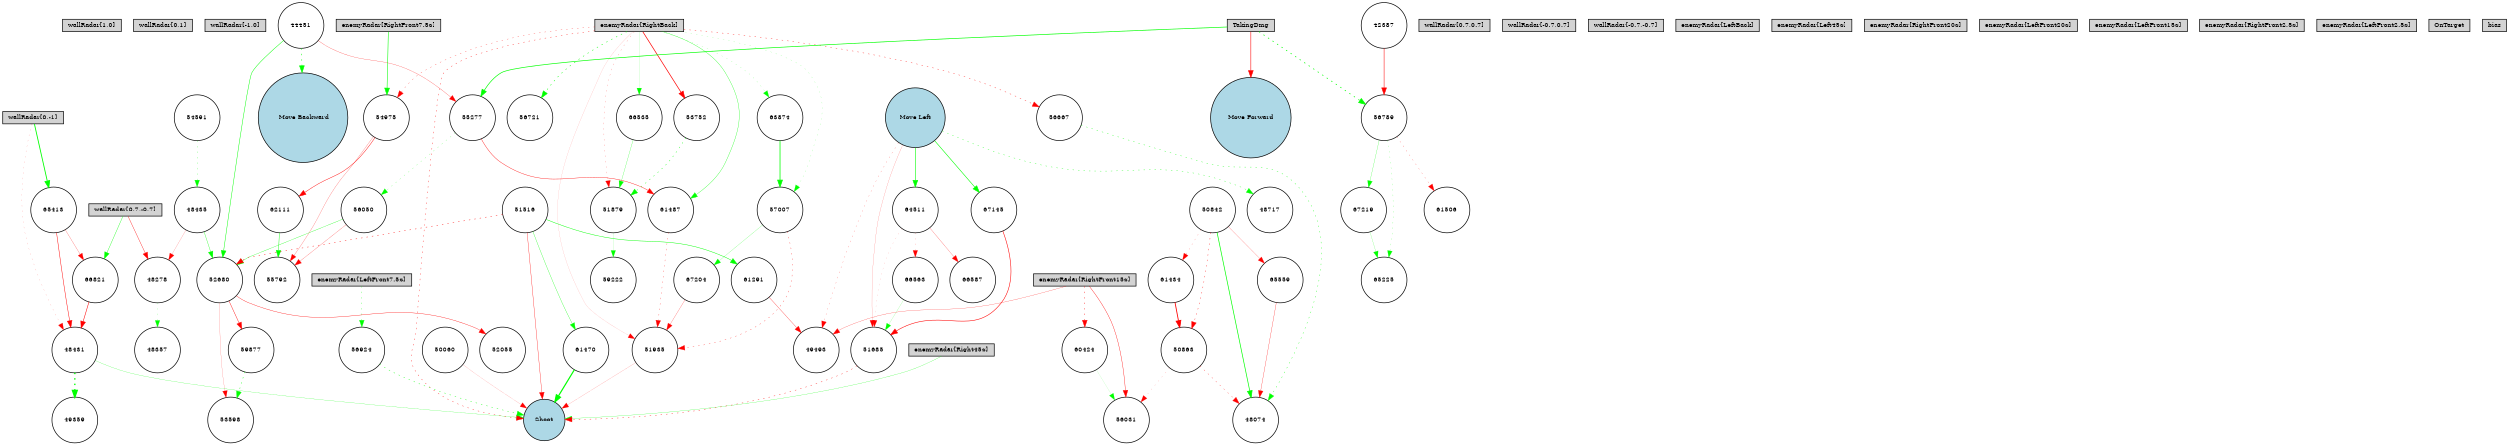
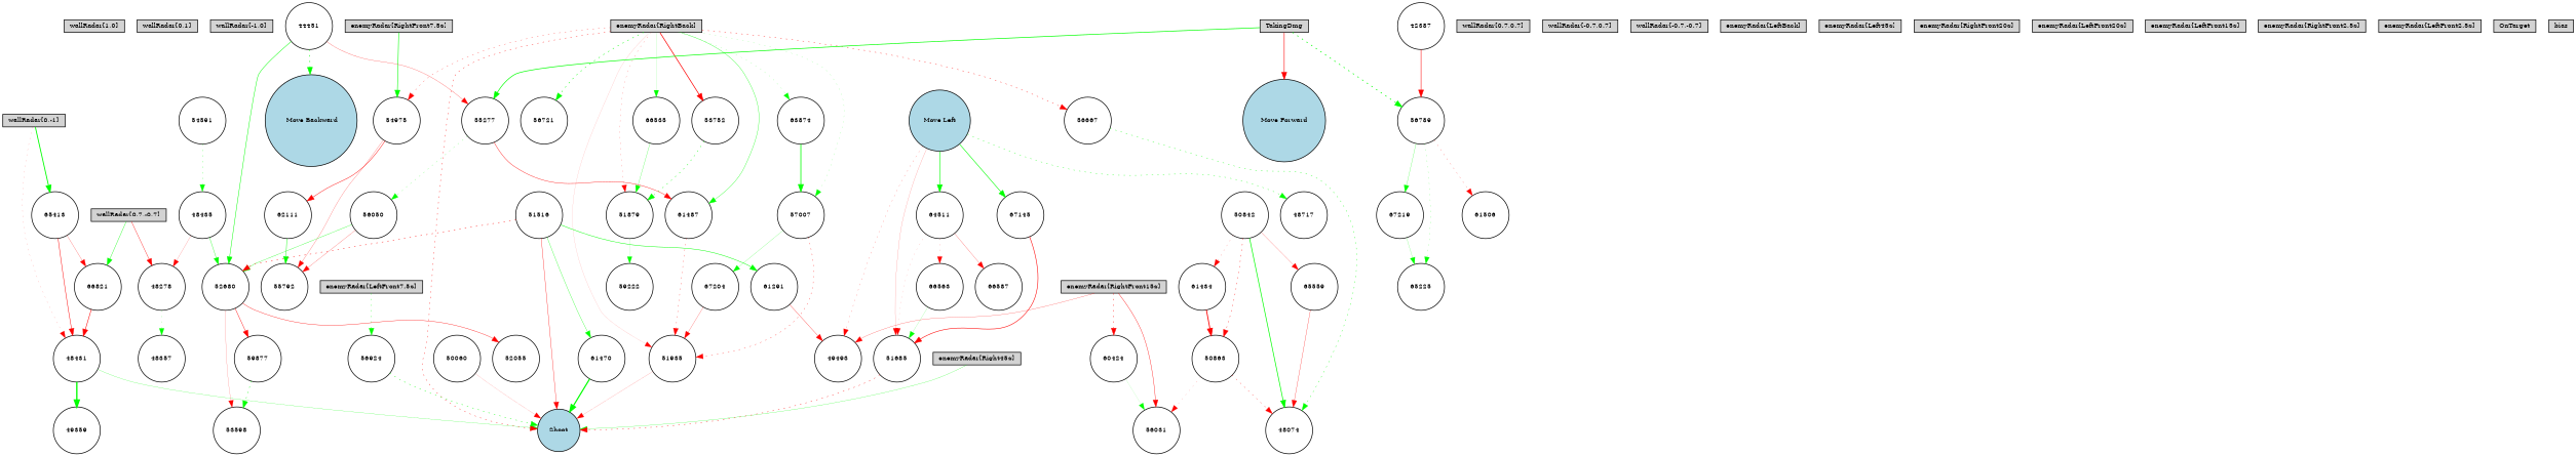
  digraph {
    node [fillcolor=white fontsize=9 shape=circle style=filled]
    edge [color=red style=solid]
    "wallRadar[1,0]" [fillcolor=lightgray height=0.2 shape=box width=0.2]
    "wallRadar[0,1]" [fillcolor=lightgray height=0.2 shape=box width=0.2]
    "wallRadar[-1,0]" [fillcolor=lightgray height=0.2 shape=box width=0.2]
    "wallRadar[0,-1]" [fillcolor=lightgray height=0.2 shape=box width=0.2]
    65413 [height=0.2 width=0.2]
    48431 [height=0.2 width=0.2]
    66821 [height=0.2 width=0.2]
    Shoot [fillcolor=lightblue height=0.2 width=0.2]
    49359 [height=0.2 width=0.2]
    "wallRadar[0.7,0.7]" [fillcolor=lightgray height=0.2 shape=box width=0.2]
    "wallRadar[-0.7,0.7]" [fillcolor=lightgray height=0.2 shape=box width=0.2]
    "wallRadar[-0.7,-0.7]" [fillcolor=lightgray height=0.2 shape=box width=0.2]
    "wallRadar[0.7,-0.7]" [fillcolor=lightgray height=0.2 shape=box width=0.2]
    48278 [height=0.2 width=0.2]
    48357 [height=0.2 width=0.2]
    "enemyRadar[RightBack]" [fillcolor=lightgray height=0.2 shape=box width=0.2]
    63874 [height=0.2 width=0.2]
    56721 [height=0.2 width=0.2]
    51879 [height=0.2 width=0.2]
    57007 [height=0.2 width=0.2]
    61487 [height=0.2 width=0.2]
    54975 [height=0.2 width=0.2]
    56667 [height=0.2 width=0.2]
    51935 [height=0.2 width=0.2]
    66535 [height=0.2 width=0.2]
    53752 [height=0.2 width=0.2]
    59222 [height=0.2 width=0.2]
    67204 [height=0.2 width=0.2]
    62111 [height=0.2 width=0.2]
    55792 [height=0.2 width=0.2]
    48074 [height=0.2 width=0.2]
    "enemyRadar[LeftBack]" [fillcolor=lightgray height=0.2 shape=box width=0.2]
    "enemyRadar[Right45ø]" [fillcolor=lightgray height=0.2 shape=box width=0.2]
    "enemyRadar[Left45ø]" [fillcolor=lightgray height=0.2 shape=box width=0.2]
    "enemyRadar[RightFront20ø]" [fillcolor=lightgray height=0.2 shape=box width=0.2]
    "enemyRadar[LeftFront20ø]" [fillcolor=lightgray height=0.2 shape=box width=0.2]
    "enemyRadar[RightFront15ø]" [fillcolor=lightgray height=0.2 shape=box width=0.2]
    60424 [height=0.2 width=0.2]
    49493 [height=0.2 width=0.2]
    56031 [height=0.2 width=0.2]
    "enemyRadar[LeftFront15ø]" [fillcolor=lightgray height=0.2 shape=box width=0.2]
    "enemyRadar[RightFront7.5ø]" [fillcolor=lightgray height=0.2 shape=box width=0.2]
    "enemyRadar[LeftFront7.5ø]" [fillcolor=lightgray height=0.2 shape=box width=0.2]
    56924 [height=0.2 width=0.2]
    "enemyRadar[RightFront2.5ø]" [fillcolor=lightgray height=0.2 shape=box width=0.2]
    "enemyRadar[LeftFront2.5ø]" [fillcolor=lightgray height=0.2 shape=box width=0.2]
    OnTarget [fillcolor=lightgray height=0.2 shape=box width=0.2]
    TakingDmg [fillcolor=lightgray height=0.2 shape=box width=0.2]
    "Move Forward" [fillcolor=lightblue height=0.2 width=0.2]
    56789 [height=0.2 width=0.2]
    55277 [height=0.2 width=0.2]
    67219 [height=0.2 width=0.2]
    65225 [height=0.2 width=0.2]
    61506 [height=0.2 width=0.2]
    56050 [height=0.2 width=0.2]
    bias [fillcolor=lightgray height=0.2 shape=box width=0.2]
    " Move Backward" [fillcolor=lightblue height=0.2 width=0.2]
    "Move Left" [fillcolor=lightblue height=0.2 width=0.2]
    67145 [height=0.2 width=0.2]
    48717 [height=0.2 width=0.2]
    51685 [height=0.2 width=0.2]
    64511 [height=0.2 width=0.2]
    66563 [height=0.2 width=0.2]
    66587 [height=0.2 width=0.2]
    50060 [height=0.2 width=0.2]
    42387 [height=0.2 width=0.2]
    65559 [height=0.2 width=0.2]
    50842 [height=0.2 width=0.2]
    50863 [height=0.2 width=0.2]
    61434 [height=0.2 width=0.2]
    61470 [height=0.2 width=0.2]
    44451 [height=0.2 width=0.2]
    52680 [height=0.2 width=0.2]
    52055 [height=0.2 width=0.2]
    53598 [height=0.2 width=0.2]
    59877 [height=0.2 width=0.2]
    48435 [height=0.2 width=0.2]
    51516 [height=0.2 width=0.2]
    61291 [height=0.2 width=0.2]
    54591 [height=0.2 width=0.2]
    "wallRadar[0,-1]" -> 65413 [color=green penwidth=1.2336168930092604]
    "wallRadar[0,-1]" -> 48431 [penwidth=0.165103539272244 style=dotted]
    65413 -> 48431 [penwidth=0.6550146690321291]
    65413 -> 66821 [penwidth=0.28337227203453097]
    48431 -> Shoot [color=green penwidth=0.2805921894381772]
-   48431 -> 49359 [color=green penwidth=1.9283330456682592 style=dotted]
+   48431 -> 49359 [color=green penwidth=1.9283330456682592]
    66821 -> 48431 [penwidth=0.745960289375587]
    "wallRadar[0.7,-0.7]" -> 66821 [color=green penwidth=0.49305019684877005]
    "wallRadar[0.7,-0.7]" -> 48278 [penwidth=0.5017844945980732]
    48278 -> 48357 [color=green penwidth=0.2222656469877336 style=dotted]
    "enemyRadar[RightBack]" -> Shoot [penwidth=0.5142818168763491 style=dotted]
    "enemyRadar[RightBack]" -> 63874 [color=green penwidth=0.18851719035489983 style=dotted]
    "enemyRadar[RightBack]" -> 56721 [color=green penwidth=0.7384476981927183 style=dotted]
    "enemyRadar[RightBack]" -> 51879 [penwidth=0.23807623688477703 style=dotted]
    "enemyRadar[RightBack]" -> 57007 [color=green penwidth=0.18899350467219556 style=dotted]
    "enemyRadar[RightBack]" -> 61487 [color=green penwidth=0.44106513123659674]
    "enemyRadar[RightBack]" -> 54975 [penwidth=0.3697476166277125 style=dotted]
    "enemyRadar[RightBack]" -> 56667 [penwidth=0.5178684787708155 style=dotted]
    "enemyRadar[RightBack]" -> 51935 [penwidth=0.1074736086943107]
    "enemyRadar[RightBack]" -> 66535 [color=green penwidth=0.15276912567288617]
    "enemyRadar[RightBack]" -> 53752 [penwidth=1.000356654338091]
    63874 -> 57007 [color=green penwidth=1.1198438396838049]
    51879 -> 59222 [color=green penwidth=0.1443926456664003]
    57007 -> 51935 [penwidth=0.41672370869650155 style=dotted]
    57007 -> 67204 [color=green penwidth=0.23366941910678737]
    61487 -> 51935 [penwidth=0.36295275560199936 style=dotted]
    54975 -> 62111 [penwidth=0.6135836264054669]
    54975 -> 55792 [penwidth=0.27310290555645633]
    56667 -> 48074 [color=green penwidth=0.501470332177213 style=dotted]
    51935 -> Shoot [penwidth=0.15588674092950855]
    66535 -> 51879 [color=green penwidth=0.3261195736724022]
    53752 -> 51879 [color=green penwidth=0.5757778557870543 style=dotted]
    67204 -> 51935 [penwidth=0.2837951802091835]
    62111 -> 55792 [color=green penwidth=0.5952064775659152]
    "enemyRadar[Right45ø]" -> Shoot [color=green penwidth=0.30492125069033116]
    "enemyRadar[RightFront15ø]" -> 60424 [penwidth=0.5860370075202727 style=dotted]
    "enemyRadar[RightFront15ø]" -> 49493 [penwidth=0.2973503487963422]
    "enemyRadar[RightFront15ø]" -> 56031 [penwidth=0.5124849812103294]
    60424 -> 56031 [color=green penwidth=0.10951340585416894]
    "enemyRadar[RightFront7.5ø]" -> 54975 [color=green penwidth=0.7903727925431411]
    "enemyRadar[LeftFront7.5ø]" -> 56924 [color=green penwidth=0.40825426627493555 style=dotted]
    56924 -> Shoot [color=green penwidth=0.5784956536512229 style=dotted]
    TakingDmg -> "Move Forward" [penwidth=0.8030012895326922]
    TakingDmg -> 56789 [color=green penwidth=1.036395153028894 style=dotted]
    TakingDmg -> 55277 [color=green penwidth=0.9581012692956665]
    56789 -> 67219 [color=green penwidth=0.299153196240976]
    56789 -> 65225 [color=green penwidth=0.24359561235199376 style=dotted]
    56789 -> 61506 [penwidth=0.28402135811345675 style=dotted]
    55277 -> 61487 [penwidth=0.5321736993047231]
    55277 -> 56050 [color=green penwidth=0.2703507285986541 style=dotted]
    67219 -> 65225 [color=green penwidth=0.23222865704873907]
    56050 -> 55792 [penwidth=0.27478970517456736]
    56050 -> 52680 [color=green penwidth=0.4139656328910418]
    "Move Left" -> 49493 [penwidth=0.24999939345604721 style=dotted]
    "Move Left" -> 67145 [color=green penwidth=0.8284944170993072]
    "Move Left" -> 48717 [color=green penwidth=0.4809886622686852 style=dotted]
    "Move Left" -> 51685 [penwidth=0.183367304299509]
    "Move Left" -> 64511 [color=green penwidth=0.8505952242881284]
    67145 -> 51685 [penwidth=0.7780799443232126]
    51685 -> Shoot [penwidth=0.5373644105111548 style=dotted]
    64511 -> 51685 [penwidth=0.1309110356516309 style=dotted]
    64511 -> 66563 [penwidth=0.18508269061187727 style=dotted]
    64511 -> 66587 [penwidth=0.2872308695640855]
    66563 -> 51685 [color=green penwidth=0.17972174643256666]
    50060 -> Shoot [penwidth=0.13743757932474052]
    42387 -> 56789 [penwidth=0.7430783447681395]
    65559 -> 48074 [penwidth=0.36656999269952617]
    50842 -> 48074 [color=green penwidth=0.986662703227788]
    50842 -> 65559 [penwidth=0.24816681347156774]
    50842 -> 50863 [penwidth=0.5132080909161746 style=dotted]
    50842 -> 61434 [penwidth=0.22581677047365536 style=dotted]
    50863 -> 48074 [penwidth=0.396692290831829 style=dotted]
    50863 -> 56031 [penwidth=0.1465191175008547 style=dotted]
    61434 -> 50863 [penwidth=1.2190628484130788]
    61470 -> Shoot [color=green penwidth=1.72828970595324]
    44451 -> 55277 [penwidth=0.30919627931728433]
    44451 -> " Move Backward" [color=green penwidth=0.7931870857884908 style=dotted]
    44451 -> 52680 [color=green penwidth=0.6591546308110524]
    52680 -> 52055 [penwidth=0.49011874437136105]
    52680 -> 53598 [penwidth=0.20061250108364848]
    52680 -> 59877 [penwidth=0.5735023296064112]
    59877 -> 53598 [color=green penwidth=0.6147181427415397 style=dotted]
    48435 -> 48278 [penwidth=0.19343217238784435]
    48435 -> 52680 [color=green penwidth=0.45968284842716134]
    51516 -> Shoot [penwidth=0.45980795302044264]
    51516 -> 61470 [color=green penwidth=0.4137106854432424]
    51516 -> 52680 [penwidth=0.6093671273762848 style=dotted]
    51516 -> 61291 [color=green penwidth=0.6451345310392969]
    61291 -> 49493 [penwidth=0.39123440867268156]
    54591 -> 48435 [color=green penwidth=0.3187029596885764 style=dotted]
  }
